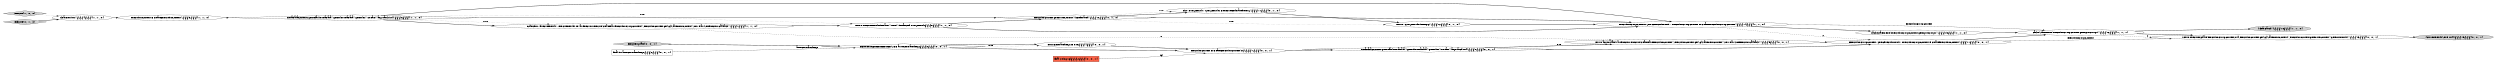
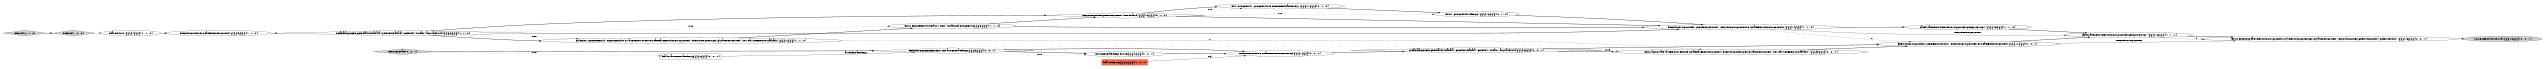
  digraph {
    rankdir=LR
    node [fillcolor=white shape=ellipse style=filled]
    edge [style=bold]
    n1 [label="executionContext.getRouteContext().isFederated()@@@10@@@['0', '1', '0']" shape=diamond]
    n2 [label="ExecutionGroupContext<JDBCExecutionUnit> executionGroupContext = createExecutionGroupContext()@@@14@@@['1', '1', '0']"]
    n3 [label="return !queryResults.isEmpty()@@@12@@@['0', '1', '0']"]
    n4 [label="List<QueryResult> queryResults = executeFederatedQuery()@@@11@@@['0', '1', '0']"]
    n5 [label="ExecutionGroupContext<JDBCExecutionUnit> executionGroupContext = createExecutionContext()@@@11@@@['0', '0', '1']"]
    n6 [label="cacheStatements(executionGroupContext.getInputGroups())@@@15@@@['1', '1', '0']"]
    n7 [label="cacheStatements(executionGroupContext.getInputGroups())@@@12@@@['1', '1', '1']"]
    n8 [label="RETURN_GENERATED_KEYS == autoGeneratedKeys@@@3@@@['0', '0', '1']" shape=diamond]
    n9 [label="executionContext = createExecutionContext(sql)@@@7@@@['0', '0', '1']"]
    n10 [label="returnGeneratedKeys = true@@@4@@@['0', '0', '1']"]
    n11 [label="metaDataContexts.getDefaultMetaData().getRuleMetaData().getRules().stream().anyMatch(null)@@@8@@@['0', '0', '1']" shape=diamond]
    n12 [label="return accumulate(rawExecutor.execute(createRawExecutionContext(),executionContext.getSqlStatementContext(),new RawSQLExecutorCallback()))@@@9@@@['0', '0', '1']"]
    n13 [label="clearPrevious()@@@4@@@['1', '1', '0']"]
    n14 [label="executionContext = createExecutionContext()@@@5@@@['1', '1', '0']"]
    n15 [label="metaDataContexts.getDefaultMetaData().getRuleMetaData().getRules().stream().anyMatch(null)@@@6@@@['1', '1', '0']" shape=diamond]
    n16 [label="final int autoGeneratedKeys@@@2@@@['0', '0', '1']" shape=box]
    n17 [label="return executeUpdate(executionGroupContext,null,executionContext.getSqlStatementContext(),executionContext.getRouteContext().getRouteUnits())@@@13@@@['0', '0', '1']"]
    n18 [fillcolor=lightgray label="{currentResultSet = null}@@@15@@@['0', '0', '1']"]
    n19 [label="return executeResults.iterator().next() instanceof QueryResult@@@8@@@['1', '1', '0']"]
-   n20 [fillcolor=lightgray label="{clearBatch()}@@@18@@@['1', '1', '0']"]
    n21 [fillcolor=lightgray label="execute['1', '0', '0']" shape=diamond]
    n22 [fillcolor=lightgray label="executeUpdate['0', '0', '1']" shape=diamond]
    n23 [fillcolor=tomato label="final String sql@@@2@@@['0', '0', '1']" shape=box]
    n24 [label="Collection<ExecuteResult> executeResults = rawExecutor.execute(createRawExecutionGroupContext(),executionContext.getSqlStatementContext(),new RawSQLExecutorCallback())@@@7@@@['1', '1', '0']"]
    n25 [fillcolor=lightgray label="execute['0', '1', '0']" shape=diamond]
    n1 -> n2
    n1 -> n3 [label=true style=dotted]
    n1 -> n4 [label=true style=dotted]
    n1 -> n4
    n2 -> n5 [label=0 style=dashed]
    n2 -> n6
    n2 -> n7 [label=executionGroupContext style=solid]
    n3 -> n2
    n4 -> n3
    n5 -> n7
    n5 -> n17 [label=executionGroupContext style=solid]
    n6 -> n7
    n7 -> n17
    n7 -> n17 [label=0 style=dashed]
-   n7 -> n20
    n8 -> n9
    n8 -> n10 [label=true style=dotted]
    n8 -> n10
    n9 -> n11
    n10 -> n9
    n11 -> n5
    n11 -> n12 [label=true style=dotted]
    n11 -> n12
    n12 -> n5
    n13 -> n14
    n14 -> n15
    n15 -> n1
    n15 -> n2
    n15 -> n19 [label=true style=dotted]
    n15 -> n24
    n15 -> n24 [label=true style=dotted]
    n16 -> n8 [label=autoGeneratedKeys style=solid]
    n17 -> n18
    n19 -> n1
    n19 -> n2
    n21 -> n13 [style=dotted]
    n22 -> n8
+   n22 -> n16 [label=true style=dotted]
    n23 -> n9 [label=sql style=solid]
    n24 -> n12 [label=0 style=dashed]
    n24 -> n19
-   n25 -> n13
+   n25 -> n21
  }
